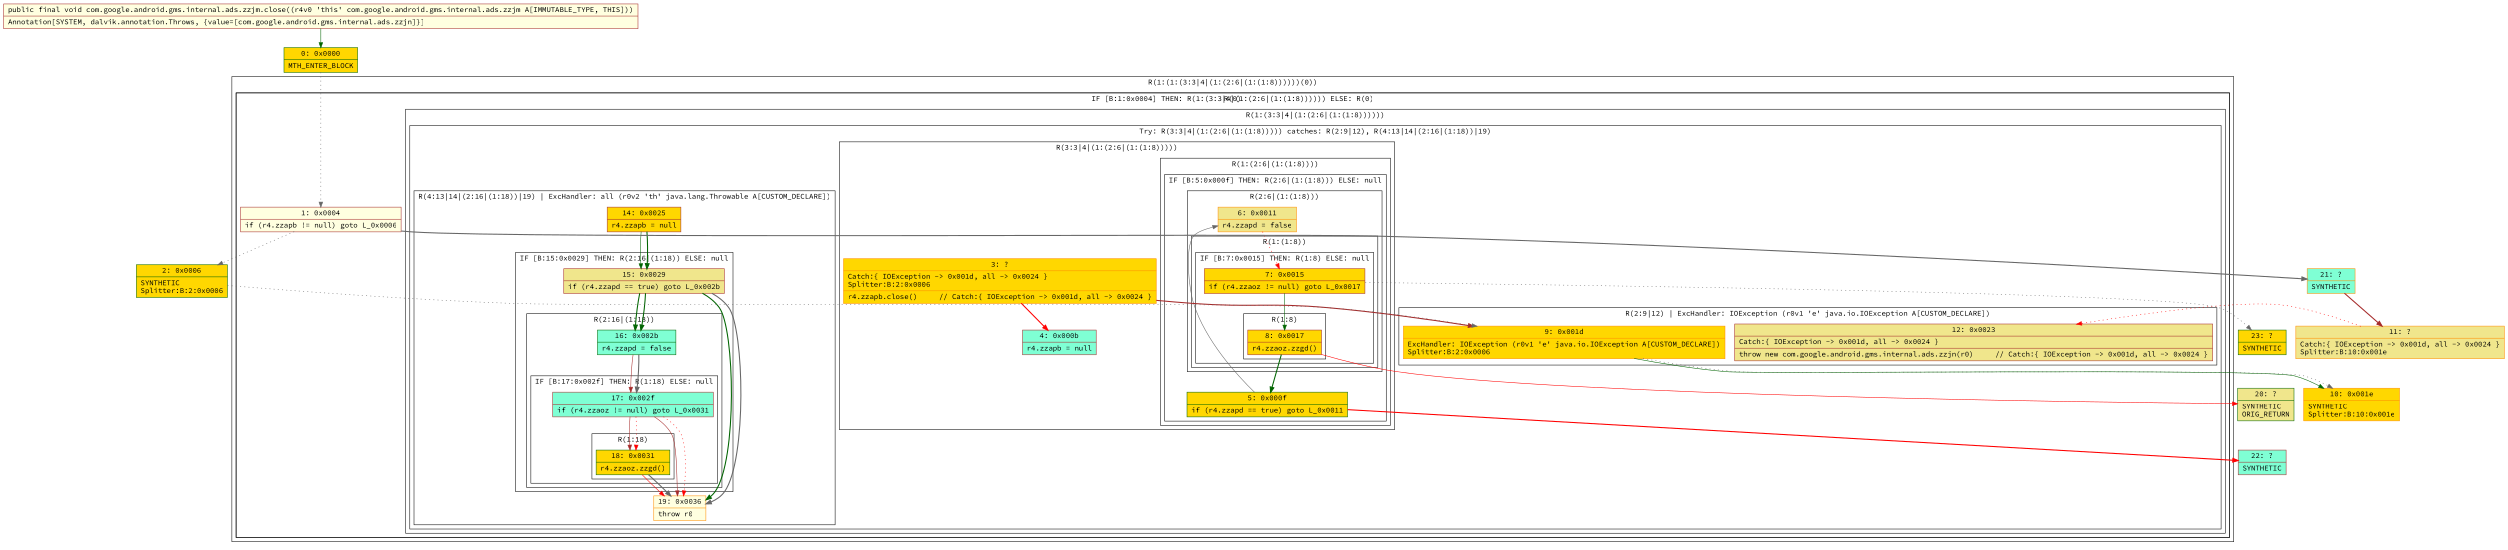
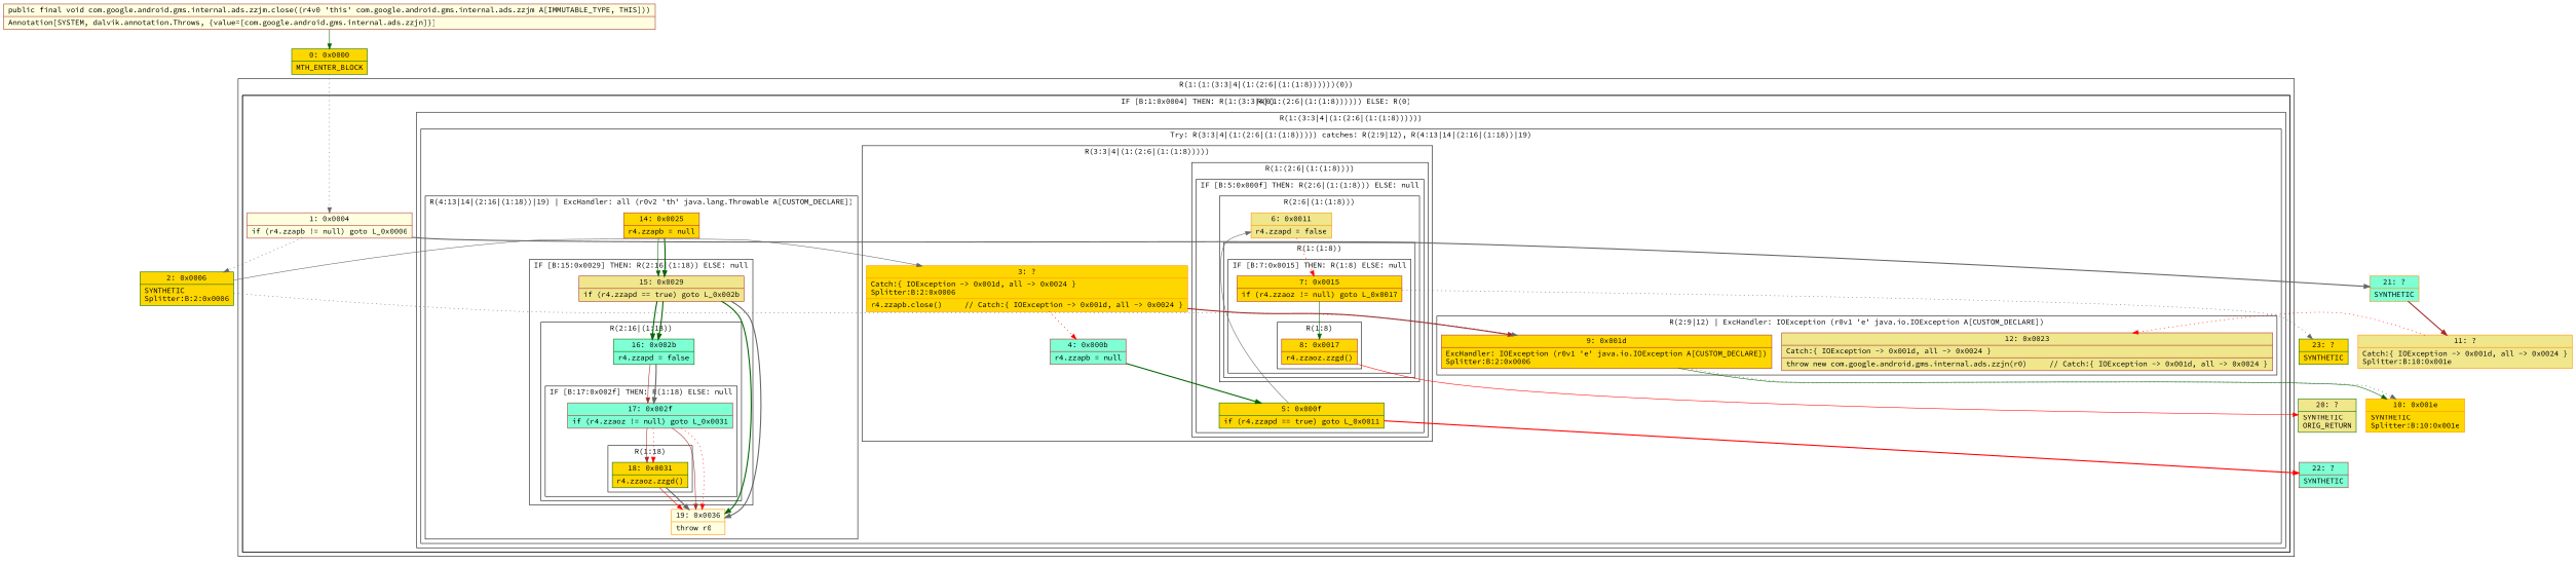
  digraph {
    fontname="Source Code Pro"
    node [color=brown fillcolor=gold fontname="Source Code Pro" shape=record style=filled]
    edge [color=gray40 fontname="Source Code Pro" style=bold]
    n1 [label="{8\:\ 0x0017|r4.zzaoz.zzgd()\l}"]
    n2 [label="{7\:\ 0x0015|if (r4.zzaoz != null) goto L_0x0017\l}"]
    n3 [color=darkorange fillcolor=khaki label="{6\:\ 0x0011|r4.zzapd = false\l}"]
    n4 [color=darkgreen label="{5\:\ 0x000f|if (r4.zzapd == true) goto L_0x0011\l}"]
    n5 [color=darkorange label="{3\:\ ?|Catch:\{ IOException \-\> 0x001d, all \-\> 0x0024 \}\lSplitter:B:2:0x0006\l|r4.zzapb.close()     \/\/ Catch:\{ IOException \-\> 0x001d, all \-\> 0x0024 \}\l}"]
    n6 [fillcolor=aquamarine label="{4\:\ 0x000b|r4.zzapb = null\l}"]
-   n7 [color=darkorange label="{9\:\ 0x001d|ExcHandler: IOException (r0v1 'e' java.io.IOException A[CUSTOM_DECLARE])\lSplitter:B:2:0x0006\l}"]
+   n7 [label="{9\:\ 0x001d|ExcHandler: IOException (r0v1 'e' java.io.IOException A[CUSTOM_DECLARE])\lSplitter:B:2:0x0006\l}"]
    n8 [fillcolor=khaki label="{12\:\ 0x0023|Catch:\{ IOException \-\> 0x001d, all \-\> 0x0024 \}\l|throw new com.google.android.gms.internal.ads.zzjn(r0)     \/\/ Catch:\{ IOException \-\> 0x001d, all \-\> 0x0024 \}\l}"]
    n9 [color=darkgreen label="{18\:\ 0x0031|r4.zzaoz.zzgd()\l}"]
    n10 [fillcolor=aquamarine label="{17\:\ 0x002f|if (r4.zzaoz != null) goto L_0x0031\l}"]
    n11 [color=darkgreen fillcolor=aquamarine label="{16\:\ 0x002b|r4.zzapd = false\l}"]
    n12 [fillcolor=khaki label="{15\:\ 0x0029|if (r4.zzapd == true) goto L_0x002b\l}"]
    n13 [label="{14\:\ 0x0025|r4.zzapb = null\l}"]
    n14 [color=darkorange fillcolor=lightyellow label="{19\:\ 0x0036|throw r0\l}"]
    n15 [fillcolor=lightyellow label="{1\:\ 0x0004|if (r4.zzapb != null) goto L_0x0006\l}"]
    n16 [color=darkgreen fillcolor=khaki label="{20\:\ ?|SYNTHETIC\lORIG_RETURN\l}"]
    n17 [color=darkgreen label="{23\:\ ?|SYNTHETIC\l}"]
    n18 [fillcolor=aquamarine label="{22\:\ ?|SYNTHETIC\l}"]
    n19 [color=darkorange label="{10\:\ 0x001e|SYNTHETIC\lSplitter:B:10:0x001e\l}"]
    n20 [color=darkgreen label="{2\:\ 0x0006|SYNTHETIC\lSplitter:B:2:0x0006\l}"]
    n21 [color=darkorange fillcolor=aquamarine label="{21\:\ ?|SYNTHETIC\l}"]
    n22 [color=darkorange fillcolor=khaki label="{11\:\ ?|Catch:\{ IOException \-\> 0x001d, all \-\> 0x0024 \}\lSplitter:B:10:0x001e\l}"]
    n23 [color=darkgreen label="{0\:\ 0x0000|MTH_ENTER_BLOCK\l}"]
    n24 [fillcolor=lightyellow label="{public final void com.google.android.gms.internal.ads.zzjm.close((r4v0 'this' com.google.android.gms.internal.ads.zzjm A[IMMUTABLE_TYPE, THIS]))  | Annotation[SYSTEM, dalvik.annotation.Throws, \{value=[com.google.android.gms.internal.ads.zzjn]\}]\l}"]
    subgraph cluster_1 {
      label="R(1:(1:(3:3|4|(1:(2:6|(1:(1:8))))))(0))"
      subgraph cluster_2 {
        label="IF [B:1:0x0004] THEN: R(1:(3:3|4|(1:(2:6|(1:(1:8)))))) ELSE: R(0)"
        n15
        subgraph cluster_3 {
          label="R(1:(3:3|4|(1:(2:6|(1:(1:8))))))"
          subgraph cluster_4 {
            label="Try: R(3:3|4|(1:(2:6|(1:(1:8))))) catches: R(2:9|12), R(4:13|14|(2:16|(1:18))|19)"
            subgraph cluster_5 {
              label="R(3:3|4|(1:(2:6|(1:(1:8)))))"
              n5
              n6
              subgraph cluster_6 {
                label="R(1:(2:6|(1:(1:8))))"
                subgraph cluster_7 {
                  label="IF [B:5:0x000f] THEN: R(2:6|(1:(1:8))) ELSE: null"
                  n4
                  subgraph cluster_8 {
                    label="R(2:6|(1:(1:8)))"
                    n3
                    subgraph cluster_9 {
                      label="R(1:(1:8))"
                      subgraph cluster_10 {
                        label="IF [B:7:0x0015] THEN: R(1:8) ELSE: null"
                        n2
                        subgraph cluster_11 {
                          label="R(1:8)"
                          n1
                        }
                      }
                    }
                  }
                }
              }
            }
            subgraph cluster_12 {
              label="R(2:9|12) | ExcHandler: IOException (r0v1 'e' java.io.IOException A[CUSTOM_DECLARE])\l"
              n7
              n8
            }
            subgraph cluster_13 {
              label="R(4:13|14|(2:16|(1:18))|19) | ExcHandler: all (r0v2 'th' java.lang.Throwable A[CUSTOM_DECLARE])\l"
              n13
              n14
              subgraph cluster_14 {
                label="IF [B:15:0x0029] THEN: R(2:16|(1:18)) ELSE: null"
                n12
                subgraph cluster_15 {
                  label="R(2:16|(1:18))"
                  n11
                  subgraph cluster_16 {
                    label="IF [B:17:0x002f] THEN: R(1:18) ELSE: null"
                    n10
                    subgraph cluster_17 {
                      label="R(1:18)"
                      n9
                    }
                  }
                }
              }
            }
          }
        }
        subgraph cluster_18 {
          label="R(0)"
        }
      }
    }
    subgraph cluster_19 {
      label="R(2:9|12) | ExcHandler: IOException (r0v1 'e' java.io.IOException A[CUSTOM_DECLARE])\l"
    }
    subgraph cluster_20 {
      label="R(4:13|14|(2:16|(1:18))|19) | ExcHandler: all (r0v2 'th' java.lang.Throwable A[CUSTOM_DECLARE])\l"
      subgraph cluster_21 {
        label="IF [B:15:0x0029] THEN: R(2:16|(1:18)) ELSE: null"
        subgraph cluster_22 {
          label="R(2:16|(1:18))"
          subgraph cluster_23 {
            label="IF [B:17:0x002f] THEN: R(1:18) ELSE: null"
            subgraph cluster_24 {
              label="R(1:18)"
            }
          }
        }
      }
    }
    n1 -> n16 [color=red style=solid]
    n2 -> n1 [color=darkgreen style=solid]
    n2 -> n17 [style=dotted]
    n3 -> n2 [color=red style=dotted]
    n4 -> n3 [style=solid]
    n4 -> n18 [color=red]
-   n5 -> n6 [color=red]
+   n5 -> n6 [color=red style=dotted]
    n5 -> n7 [color=brown]
-   n1 -> n4 [color=darkgreen]
+   n6 -> n4 [color=darkgreen]
    n7 -> n19 [color=darkgreen style=solid]
    n7 -> n19 [style=dotted]
    n9 -> n14 [color=red style=solid]
    n9 -> n14
    n10 -> n9 [color=brown style=solid]
    n10 -> n9 [color=red style=dotted]
    n10 -> n14 [color=brown style=solid]
    n10 -> n14 [color=red style=dotted]
    n11 -> n10 [color=brown style=solid]
    n11 -> n10
    n12 -> n11 [color=darkgreen]
    n12 -> n11 [color=darkgreen]
    n12 -> n14 [color=darkgreen]
    n12 -> n14
    n13 -> n12 [color=darkgreen style=solid]
    n13 -> n12 [color=darkgreen]
    n15 -> n20 [style=dotted]
    n15 -> n21
+   n20 -> n5 [style=solid]
    n20 -> n7 [style=dotted]
    n21 -> n22 [color=brown]
    n22 -> n8 [color=red style=dotted]
    n23 -> n15 [style=dotted]
    n24 -> n23 [color=darkgreen style=solid]
  }
